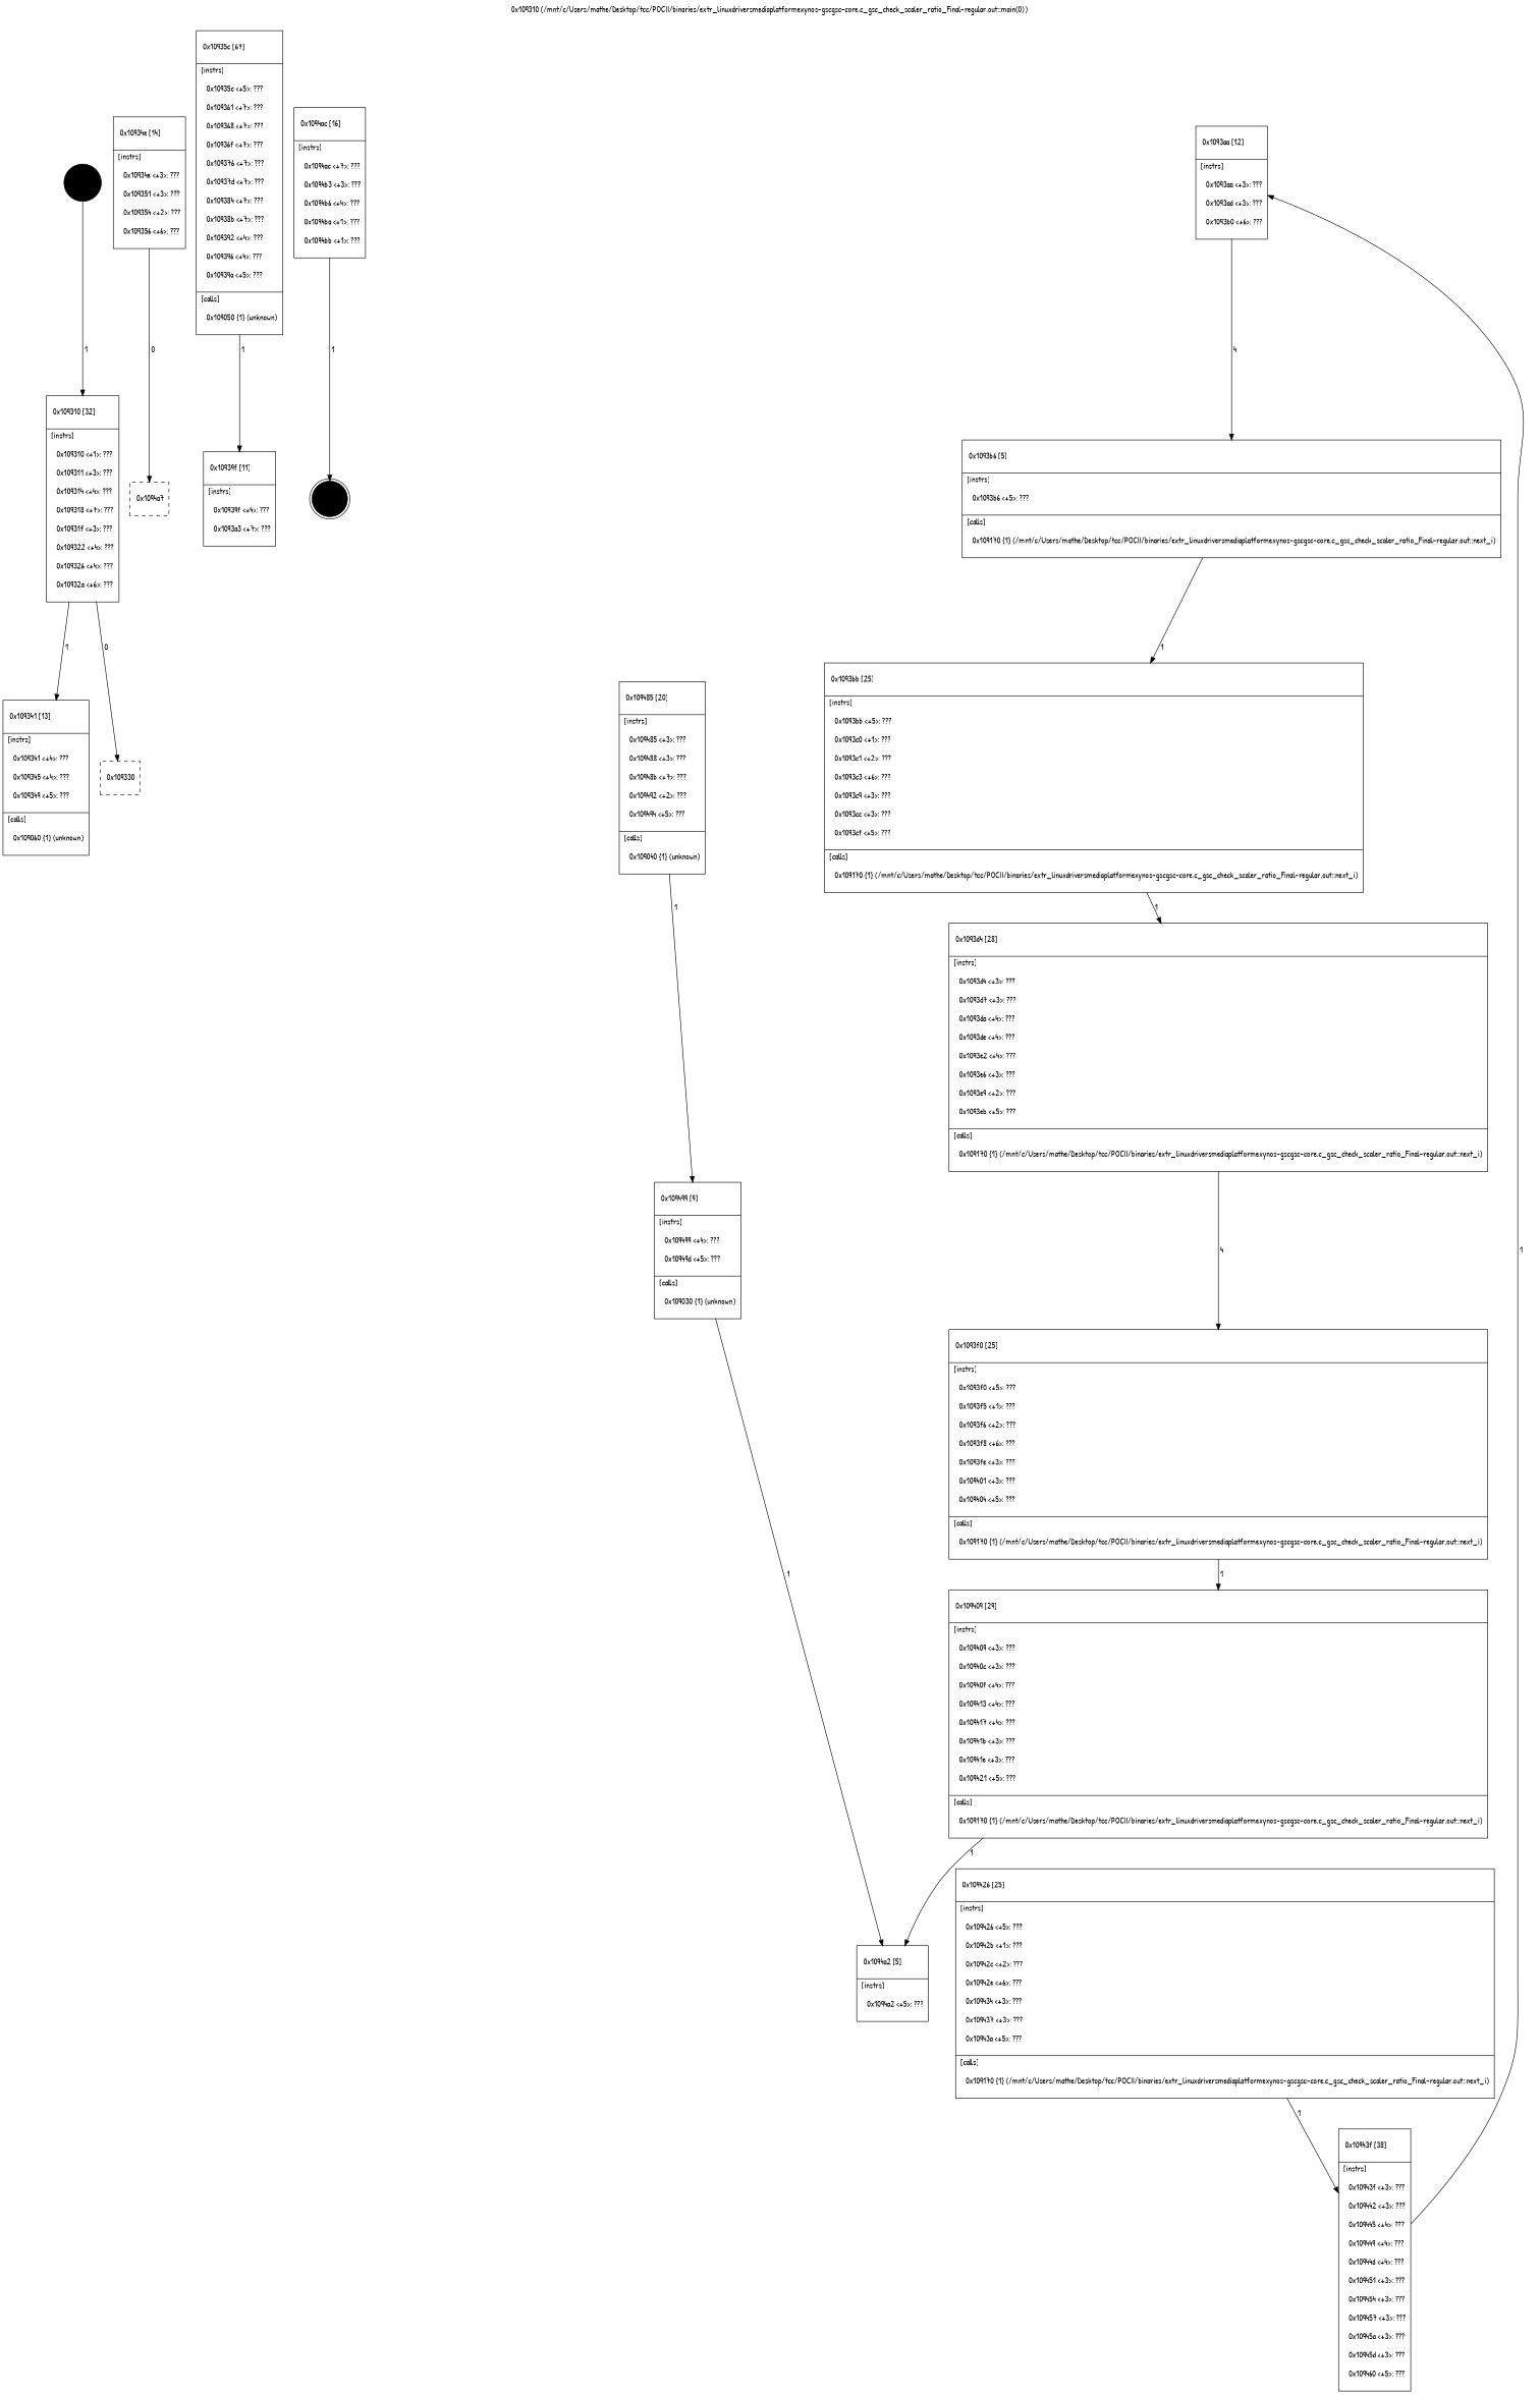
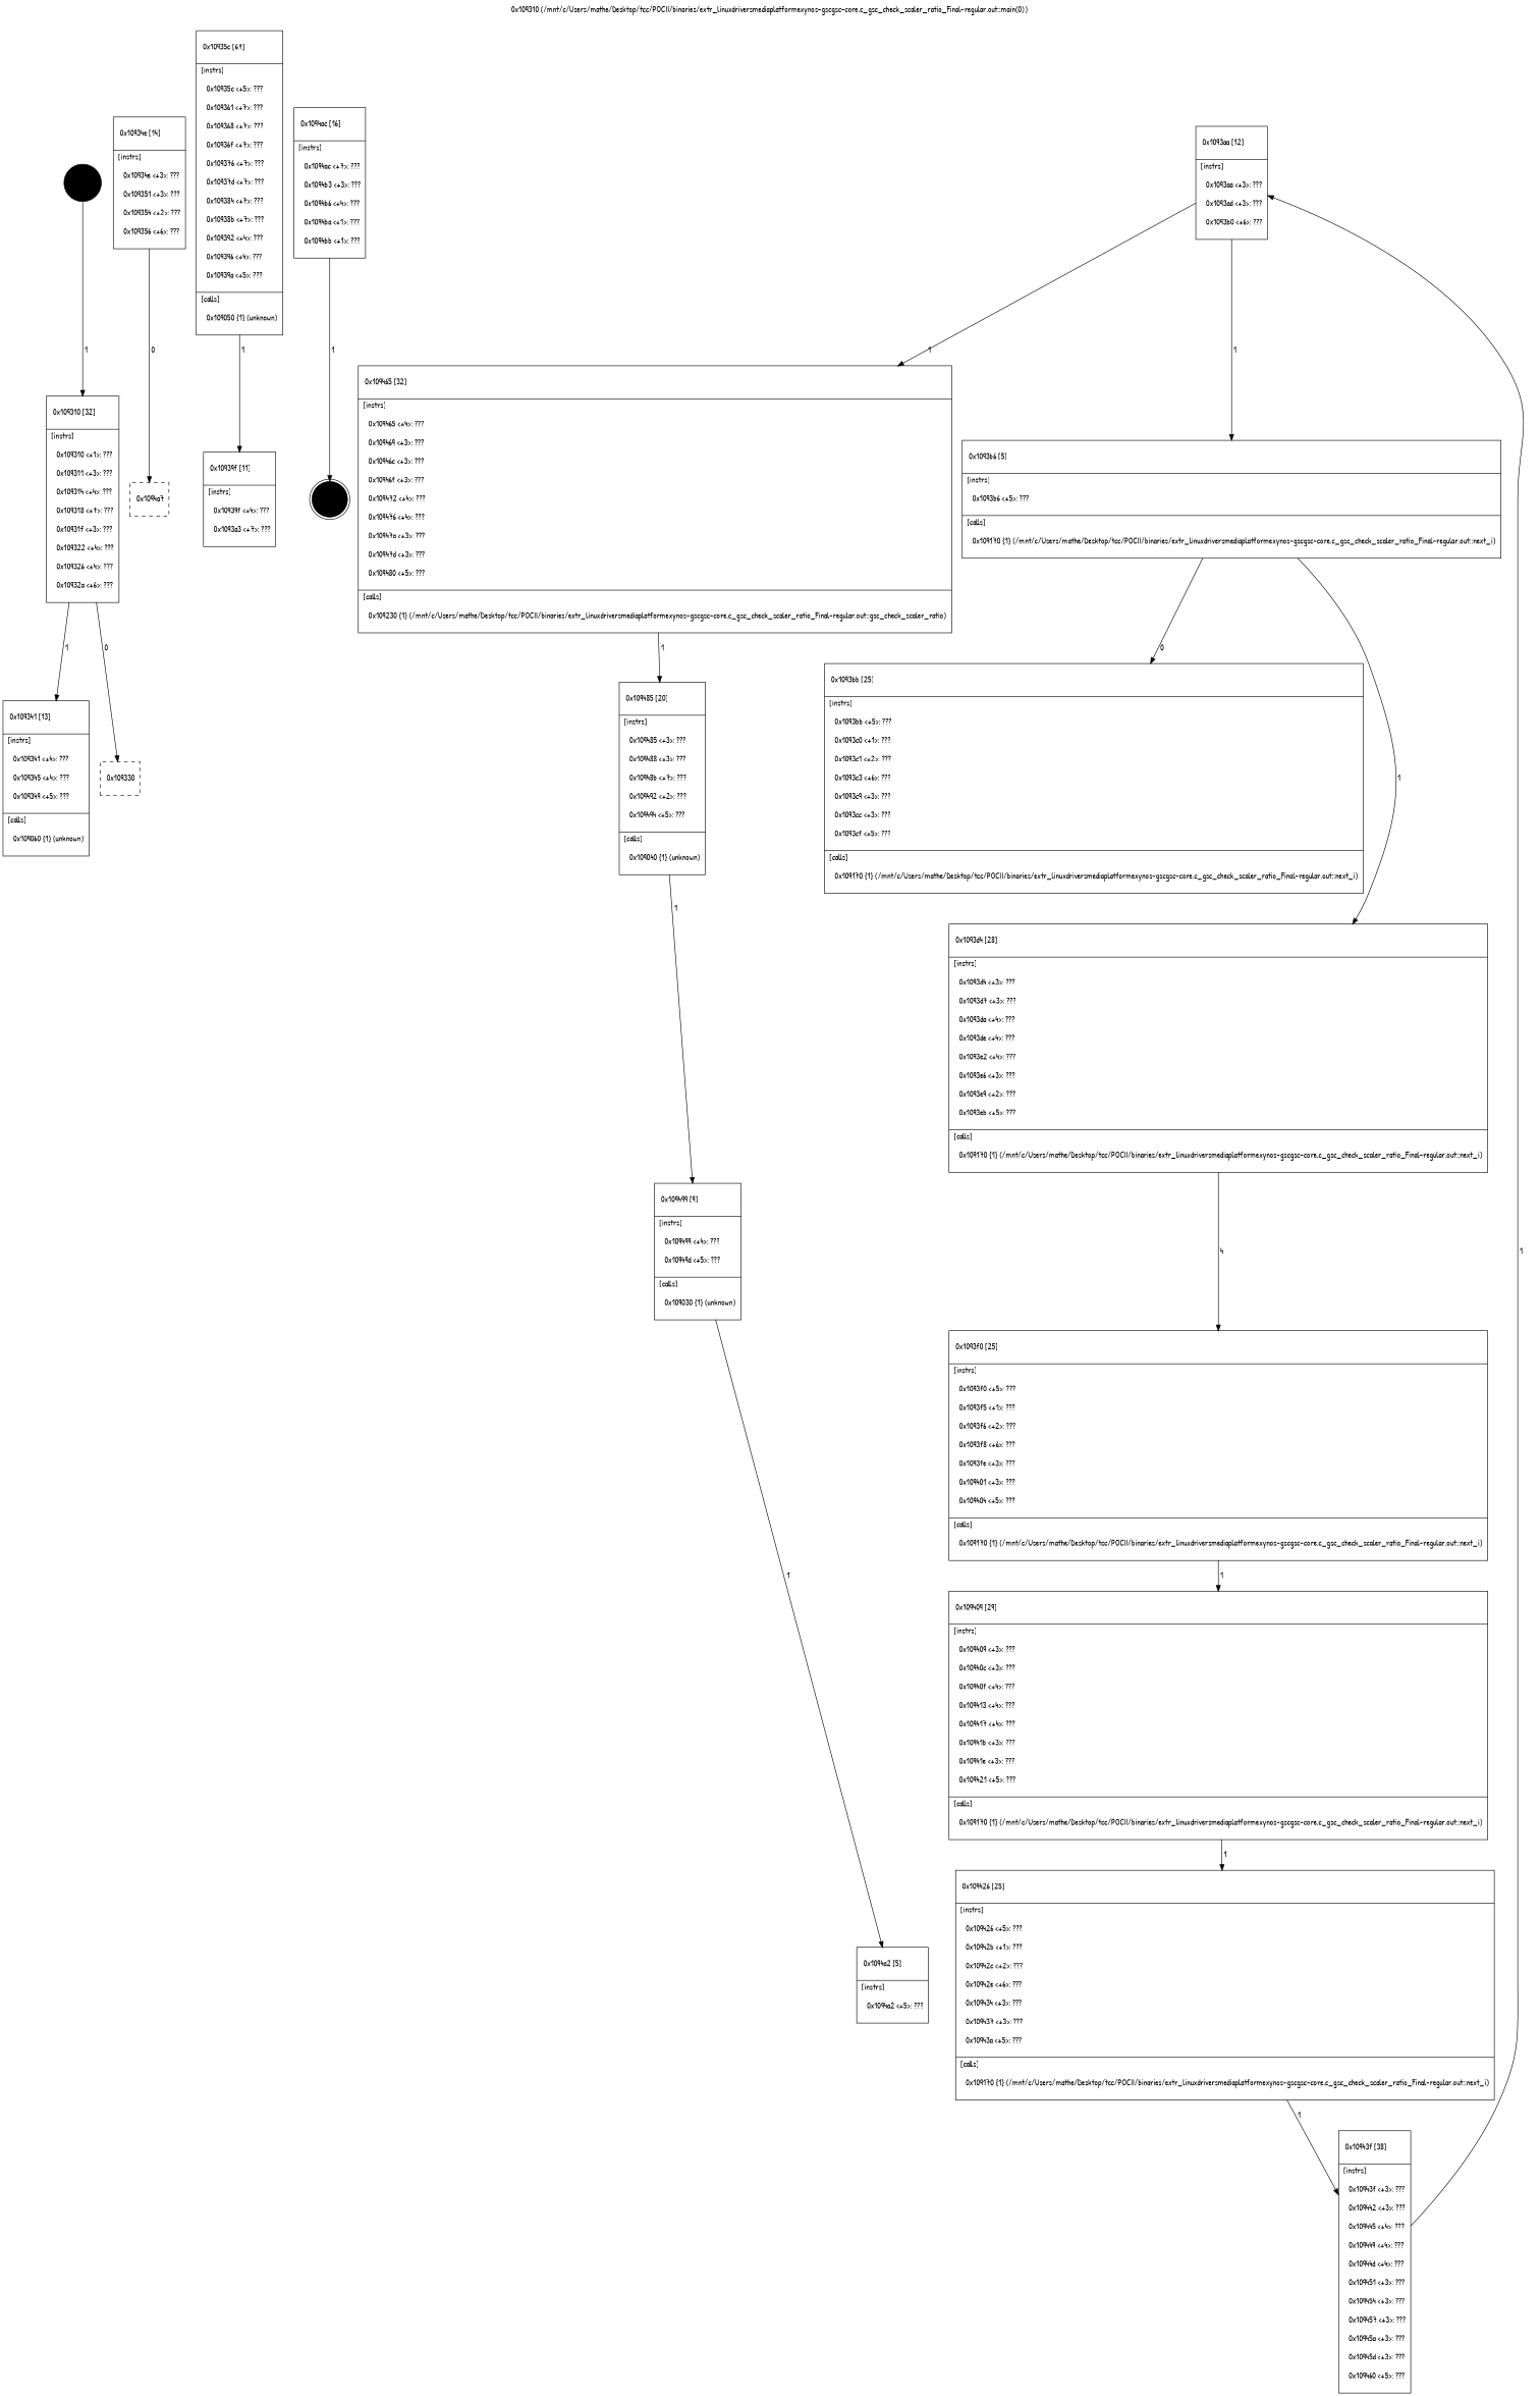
  digraph {
    fontname="Patrick Hand"
    label="0x109310 (/mnt/c/Users/mathe/Desktop/tcc/POCII/binaries/extr_linuxdriversmediaplatformexynos-gscgsc-core.c_gsc_check_scaler_ratio_Final-regular.out::main(0))"
    labelloc=t
    node [fontname="Patrick Hand" shape=record]
    edge [fontname="Patrick Hand"]
    Entry [fillcolor=black height=0.3 shape=circle style=filled width=0.3]
    n2 [label="{\n     0x109310 [32]\l\n     | [instrs]\l\n     &nbsp;&nbsp;0x109310 \<+1\>: ???\l\n     &nbsp;&nbsp;0x109311 \<+3\>: ???\l\n     &nbsp;&nbsp;0x109314 \<+4\>: ???\l\n     &nbsp;&nbsp;0x109318 \<+7\>: ???\l\n     &nbsp;&nbsp;0x10931f \<+3\>: ???\l\n     &nbsp;&nbsp;0x109322 \<+4\>: ???\l\n     &nbsp;&nbsp;0x109326 \<+4\>: ???\l\n     &nbsp;&nbsp;0x10932a \<+6\>: ???\l\n  }"]
    n3 [label="{\n     0x109341 [13]\l\n     | [instrs]\l\n     &nbsp;&nbsp;0x109341 \<+4\>: ???\l\n     &nbsp;&nbsp;0x109345 \<+4\>: ???\l\n     &nbsp;&nbsp;0x109349 \<+5\>: ???\l\n     | [calls]\l\n     &nbsp;&nbsp;0x109060 \{1\} (unknown)\l\n  }"]
    n4 [label="{\n     0x109330\l\n  }" style=dashed]
    n5 [label="{\n     0x10934e [14]\l\n     | [instrs]\l\n     &nbsp;&nbsp;0x10934e \<+3\>: ???\l\n     &nbsp;&nbsp;0x109351 \<+3\>: ???\l\n     &nbsp;&nbsp;0x109354 \<+2\>: ???\l\n     &nbsp;&nbsp;0x109356 \<+6\>: ???\l\n  }"]
    n6 [label="{\n     0x1094a7\l\n  }" style=dashed]
    n7 [label="{\n     0x10935c [67]\l\n     | [instrs]\l\n     &nbsp;&nbsp;0x10935c \<+5\>: ???\l\n     &nbsp;&nbsp;0x109361 \<+7\>: ???\l\n     &nbsp;&nbsp;0x109368 \<+7\>: ???\l\n     &nbsp;&nbsp;0x10936f \<+7\>: ???\l\n     &nbsp;&nbsp;0x109376 \<+7\>: ???\l\n     &nbsp;&nbsp;0x10937d \<+7\>: ???\l\n     &nbsp;&nbsp;0x109384 \<+7\>: ???\l\n     &nbsp;&nbsp;0x10938b \<+7\>: ???\l\n     &nbsp;&nbsp;0x109392 \<+4\>: ???\l\n     &nbsp;&nbsp;0x109396 \<+4\>: ???\l\n     &nbsp;&nbsp;0x10939a \<+5\>: ???\l\n     | [calls]\l\n     &nbsp;&nbsp;0x109050 \{1\} (unknown)\l\n  }"]
    n8 [label="{\n     0x10939f [11]\l\n     | [instrs]\l\n     &nbsp;&nbsp;0x10939f \<+4\>: ???\l\n     &nbsp;&nbsp;0x1093a3 \<+7\>: ???\l\n  }"]
    Exit [fillcolor=black height=0.3 peripheries=2 shape=circle style=filled width=0.3]
    n10 [label="{\n     0x1093aa [12]\l\n     | [instrs]\l\n     &nbsp;&nbsp;0x1093aa \<+3\>: ???\l\n     &nbsp;&nbsp;0x1093ad \<+3\>: ???\l\n     &nbsp;&nbsp;0x1093b0 \<+6\>: ???\l\n  }"]
+   n11 [label="{\n     0x109465 [32]\l\n     | [instrs]\l\n     &nbsp;&nbsp;0x109465 \<+4\>: ???\l\n     &nbsp;&nbsp;0x109469 \<+3\>: ???\l\n     &nbsp;&nbsp;0x10946c \<+3\>: ???\l\n     &nbsp;&nbsp;0x10946f \<+3\>: ???\l\n     &nbsp;&nbsp;0x109472 \<+4\>: ???\l\n     &nbsp;&nbsp;0x109476 \<+4\>: ???\l\n     &nbsp;&nbsp;0x10947a \<+3\>: ???\l\n     &nbsp;&nbsp;0x10947d \<+3\>: ???\l\n     &nbsp;&nbsp;0x109480 \<+5\>: ???\l\n     | [calls]\l\n     &nbsp;&nbsp;0x109230 \{1\} (/mnt/c/Users/mathe/Desktop/tcc/POCII/binaries/extr_linuxdriversmediaplatformexynos-gscgsc-core.c_gsc_check_scaler_ratio_Final-regular.out::gsc_check_scaler_ratio)\l\n  }"]
    n12 [label="{\n     0x1093b6 [5]\l\n     | [instrs]\l\n     &nbsp;&nbsp;0x1093b6 \<+5\>: ???\l\n     | [calls]\l\n     &nbsp;&nbsp;0x109170 \{1\} (/mnt/c/Users/mathe/Desktop/tcc/POCII/binaries/extr_linuxdriversmediaplatformexynos-gscgsc-core.c_gsc_check_scaler_ratio_Final-regular.out::next_i)\l\n  }"]
    n13 [label="{\n     0x109485 [20]\l\n     | [instrs]\l\n     &nbsp;&nbsp;0x109485 \<+3\>: ???\l\n     &nbsp;&nbsp;0x109488 \<+3\>: ???\l\n     &nbsp;&nbsp;0x10948b \<+7\>: ???\l\n     &nbsp;&nbsp;0x109492 \<+2\>: ???\l\n     &nbsp;&nbsp;0x109494 \<+5\>: ???\l\n     | [calls]\l\n     &nbsp;&nbsp;0x109040 \{1\} (unknown)\l\n  }"]
    n14 [label="{\n     0x1093bb [25]\l\n     | [instrs]\l\n     &nbsp;&nbsp;0x1093bb \<+5\>: ???\l\n     &nbsp;&nbsp;0x1093c0 \<+1\>: ???\l\n     &nbsp;&nbsp;0x1093c1 \<+2\>: ???\l\n     &nbsp;&nbsp;0x1093c3 \<+6\>: ???\l\n     &nbsp;&nbsp;0x1093c9 \<+3\>: ???\l\n     &nbsp;&nbsp;0x1093cc \<+3\>: ???\l\n     &nbsp;&nbsp;0x1093cf \<+5\>: ???\l\n     | [calls]\l\n     &nbsp;&nbsp;0x109170 \{1\} (/mnt/c/Users/mathe/Desktop/tcc/POCII/binaries/extr_linuxdriversmediaplatformexynos-gscgsc-core.c_gsc_check_scaler_ratio_Final-regular.out::next_i)\l\n  }"]
    n15 [label="{\n     0x109499 [9]\l\n     | [instrs]\l\n     &nbsp;&nbsp;0x109499 \<+4\>: ???\l\n     &nbsp;&nbsp;0x10949d \<+5\>: ???\l\n     | [calls]\l\n     &nbsp;&nbsp;0x109030 \{1\} (unknown)\l\n  }"]
    n16 [label="{\n     0x1093d4 [28]\l\n     | [instrs]\l\n     &nbsp;&nbsp;0x1093d4 \<+3\>: ???\l\n     &nbsp;&nbsp;0x1093d7 \<+3\>: ???\l\n     &nbsp;&nbsp;0x1093da \<+4\>: ???\l\n     &nbsp;&nbsp;0x1093de \<+4\>: ???\l\n     &nbsp;&nbsp;0x1093e2 \<+4\>: ???\l\n     &nbsp;&nbsp;0x1093e6 \<+3\>: ???\l\n     &nbsp;&nbsp;0x1093e9 \<+2\>: ???\l\n     &nbsp;&nbsp;0x1093eb \<+5\>: ???\l\n     | [calls]\l\n     &nbsp;&nbsp;0x109170 \{1\} (/mnt/c/Users/mathe/Desktop/tcc/POCII/binaries/extr_linuxdriversmediaplatformexynos-gscgsc-core.c_gsc_check_scaler_ratio_Final-regular.out::next_i)\l\n  }"]
    n17 [label="{\n     0x1093f0 [25]\l\n     | [instrs]\l\n     &nbsp;&nbsp;0x1093f0 \<+5\>: ???\l\n     &nbsp;&nbsp;0x1093f5 \<+1\>: ???\l\n     &nbsp;&nbsp;0x1093f6 \<+2\>: ???\l\n     &nbsp;&nbsp;0x1093f8 \<+6\>: ???\l\n     &nbsp;&nbsp;0x1093fe \<+3\>: ???\l\n     &nbsp;&nbsp;0x109401 \<+3\>: ???\l\n     &nbsp;&nbsp;0x109404 \<+5\>: ???\l\n     | [calls]\l\n     &nbsp;&nbsp;0x109170 \{1\} (/mnt/c/Users/mathe/Desktop/tcc/POCII/binaries/extr_linuxdriversmediaplatformexynos-gscgsc-core.c_gsc_check_scaler_ratio_Final-regular.out::next_i)\l\n  }"]
    n18 [label="{\n     0x109409 [29]\l\n     | [instrs]\l\n     &nbsp;&nbsp;0x109409 \<+3\>: ???\l\n     &nbsp;&nbsp;0x10940c \<+3\>: ???\l\n     &nbsp;&nbsp;0x10940f \<+4\>: ???\l\n     &nbsp;&nbsp;0x109413 \<+4\>: ???\l\n     &nbsp;&nbsp;0x109417 \<+4\>: ???\l\n     &nbsp;&nbsp;0x10941b \<+3\>: ???\l\n     &nbsp;&nbsp;0x10941e \<+3\>: ???\l\n     &nbsp;&nbsp;0x109421 \<+5\>: ???\l\n     | [calls]\l\n     &nbsp;&nbsp;0x109170 \{1\} (/mnt/c/Users/mathe/Desktop/tcc/POCII/binaries/extr_linuxdriversmediaplatformexynos-gscgsc-core.c_gsc_check_scaler_ratio_Final-regular.out::next_i)\l\n  }"]
    n19 [label="{\n     0x109426 [25]\l\n     | [instrs]\l\n     &nbsp;&nbsp;0x109426 \<+5\>: ???\l\n     &nbsp;&nbsp;0x10942b \<+1\>: ???\l\n     &nbsp;&nbsp;0x10942c \<+2\>: ???\l\n     &nbsp;&nbsp;0x10942e \<+6\>: ???\l\n     &nbsp;&nbsp;0x109434 \<+3\>: ???\l\n     &nbsp;&nbsp;0x109437 \<+3\>: ???\l\n     &nbsp;&nbsp;0x10943a \<+5\>: ???\l\n     | [calls]\l\n     &nbsp;&nbsp;0x109170 \{1\} (/mnt/c/Users/mathe/Desktop/tcc/POCII/binaries/extr_linuxdriversmediaplatformexynos-gscgsc-core.c_gsc_check_scaler_ratio_Final-regular.out::next_i)\l\n  }"]
    n20 [label="{\n     0x10943f [38]\l\n     | [instrs]\l\n     &nbsp;&nbsp;0x10943f \<+3\>: ???\l\n     &nbsp;&nbsp;0x109442 \<+3\>: ???\l\n     &nbsp;&nbsp;0x109445 \<+4\>: ???\l\n     &nbsp;&nbsp;0x109449 \<+4\>: ???\l\n     &nbsp;&nbsp;0x10944d \<+4\>: ???\l\n     &nbsp;&nbsp;0x109451 \<+3\>: ???\l\n     &nbsp;&nbsp;0x109454 \<+3\>: ???\l\n     &nbsp;&nbsp;0x109457 \<+3\>: ???\l\n     &nbsp;&nbsp;0x10945a \<+3\>: ???\l\n     &nbsp;&nbsp;0x10945d \<+3\>: ???\l\n     &nbsp;&nbsp;0x109460 \<+5\>: ???\l\n  }"]
    n21 [label="{\n     0x1094a2 [5]\l\n     | [instrs]\l\n     &nbsp;&nbsp;0x1094a2 \<+5\>: ???\l\n  }"]
    n22 [label="{\n     0x1094ac [16]\l\n     | [instrs]\l\n     &nbsp;&nbsp;0x1094ac \<+7\>: ???\l\n     &nbsp;&nbsp;0x1094b3 \<+3\>: ???\l\n     &nbsp;&nbsp;0x1094b6 \<+4\>: ???\l\n     &nbsp;&nbsp;0x1094ba \<+1\>: ???\l\n     &nbsp;&nbsp;0x1094bb \<+1\>: ???\l\n  }"]
    Entry -> n2 [label=" 1"]
    n2 -> n3 [label=" 1"]
    n2 -> n4 [label=" 0"]
    n5 -> n6 [label=" 0"]
    n7 -> n8 [label=" 1"]
-   n10 -> n12 [label=" 4"]
-   n12 -> n14 [label=" 1"]
+   n10 -> n11 [label=" 1"]
+   n10 -> n12 [label=" 1"]
+   n11 -> n13 [label=" 1"]
+   n12 -> n14 [label=" 0"]
    n13 -> n15 [label=" 1"]
-   n14 -> n16 [label=" 1"]
+   n12 -> n16 [label=" 1"]
    n15 -> n21 [label=" 1"]
    n16 -> n17 [label=" 4"]
    n17 -> n18 [label=" 1"]
-   n18 -> n21 [label=" 1"]
+   n18 -> n19 [label=" 1"]
    n19 -> n20 [label=" 1"]
    n20 -> n10 [label=" 1"]
    n22 -> Exit [label=" 1"]
  }
